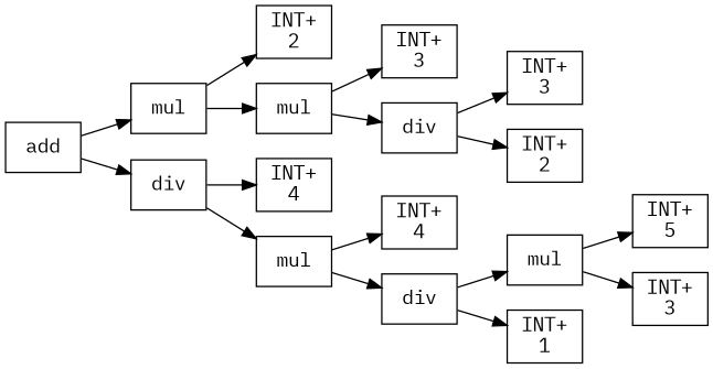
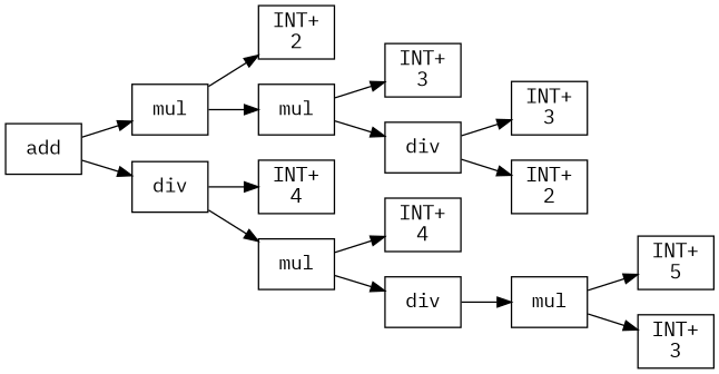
  digraph {
    rankdir=LR
    fontname="IBM Plex Mono"
    node [shape=box fontname="IBM Plex Mono"]
    edge [fontname="IBM Plex Mono"]
    n1 [label=add]
    n2 [label=mul]
    n3 [label=div]
    n4 [label="INT+\n2"]
    n5 [label=mul]
    n6 [label="INT+\n3"]
    n7 [label=div]
    n8 [label="INT+\n3"]
    n9 [label="INT+\n2"]
    n10 [label="INT+\n4"]
    n11 [label=mul]
    n12 [label="INT+\n4"]
    n13 [label=div]
    n14 [label=mul]
-   n15 [label="INT+\n1"]
    n16 [label="INT+\n5"]
    n17 [label="INT+\n3"]
    n1 -> n2
    n1 -> n3
    n2 -> n4
    n2 -> n5
    n3 -> n10
    n3 -> n11
    n5 -> n6
    n5 -> n7
    n7 -> n8
    n7 -> n9
    n11 -> n12
    n11 -> n13
    n13 -> n14
-   n13 -> n15
    n14 -> n16
    n14 -> n17
  }
